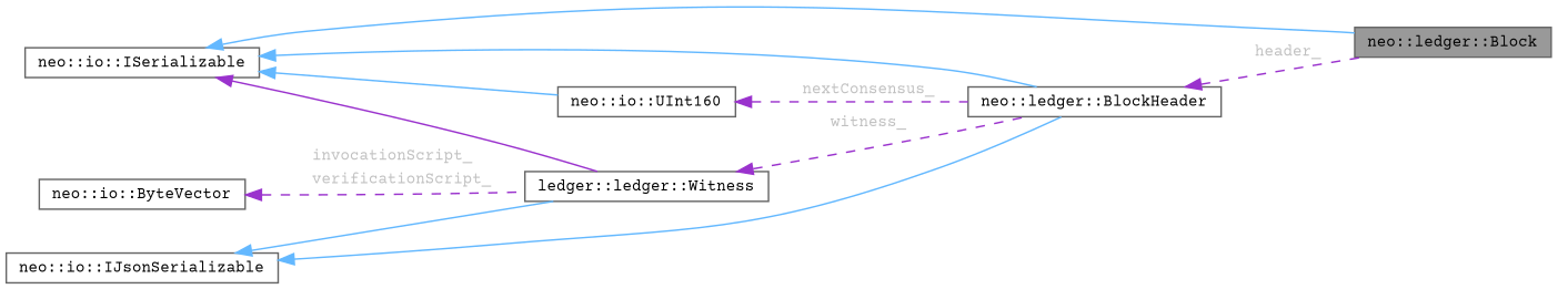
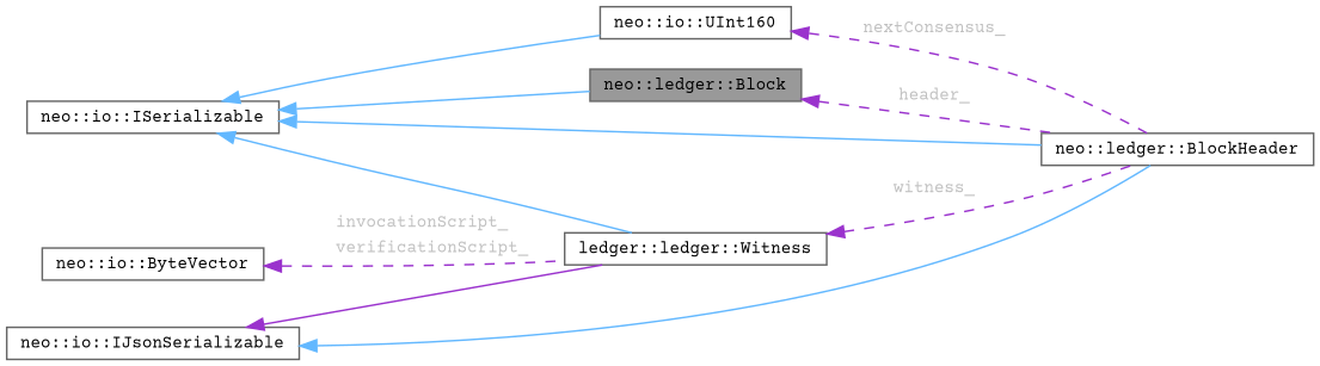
  digraph {
    fontname="Courier Prime"
    rankdir=LR
    node [color=gray40 fillcolor=white fontname="Courier Prime" fontsize=10 shape=box style=filled]
    edge [color=steelblue1 dir=back fontname="Courier Prime" fontsize=10 labelfontname=Helvetica labelfontsize=10 style=solid]
    n1 [fillcolor=grey60 fontcolor=black height=0.2 label="neo::ledger::Block" width=0.4]
    n2 [height=0.2 label="neo::io::ISerializable" width=0.4]
    n3 [height=0.2 label="neo::ledger::BlockHeader" width=0.4]
    n4 [height=0.2 label="neo::io::UInt160" width=0.4]
    n5 [height=0.2 label="ledger::ledger::Witness" width=0.4]
    n6 [height=0.2 label="neo::io::IJsonSerializable" width=0.4]
    n7 [height=0.2 label="neo::io::ByteVector" width=0.4]
    n2 -> n1
    n2 -> n3
    n2 -> n4
-   n2 -> n5 [color=darkorchid3]
-   n3 -> n1 [color=darkorchid3 fontcolor=grey label=<<TABLE CELLBORDER="0" BORDER="0"><TR><TD VALIGN="top" ALIGN="LEFT" CELLPADDING="1" CELLSPACING="0">header_</TD></TR> </TABLE>> style=dashed]
+   n2 -> n5
+   n1 -> n3 [color=darkorchid3 fontcolor=grey label=<<TABLE CELLBORDER="0" BORDER="0"><TR><TD VALIGN="top" ALIGN="LEFT" CELLPADDING="1" CELLSPACING="0">header_</TD></TR> </TABLE>> style=dashed]
    n4 -> n3 [color=darkorchid3 fontcolor=grey label=<<TABLE CELLBORDER="0" BORDER="0"><TR><TD VALIGN="top" ALIGN="LEFT" CELLPADDING="1" CELLSPACING="0">nextConsensus_</TD></TR> </TABLE>> style=dashed]
    n5 -> n3 [color=darkorchid3 fontcolor=grey label=<<TABLE CELLBORDER="0" BORDER="0"><TR><TD VALIGN="top" ALIGN="LEFT" CELLPADDING="1" CELLSPACING="0">witness_</TD></TR> </TABLE>> style=dashed]
    n6 -> n3
-   n6 -> n5
+   n6 -> n5 [color=darkorchid3]
    n7 -> n5 [color=darkorchid3 fontcolor=grey label=<<TABLE CELLBORDER="0" BORDER="0"><TR><TD VALIGN="top" ALIGN="LEFT" CELLPADDING="1" CELLSPACING="0">invocationScript_</TD></TR> <TR><TD VALIGN="top" ALIGN="LEFT" CELLPADDING="1" CELLSPACING="0">verificationScript_</TD></TR> </TABLE>> style=dashed]
  }
